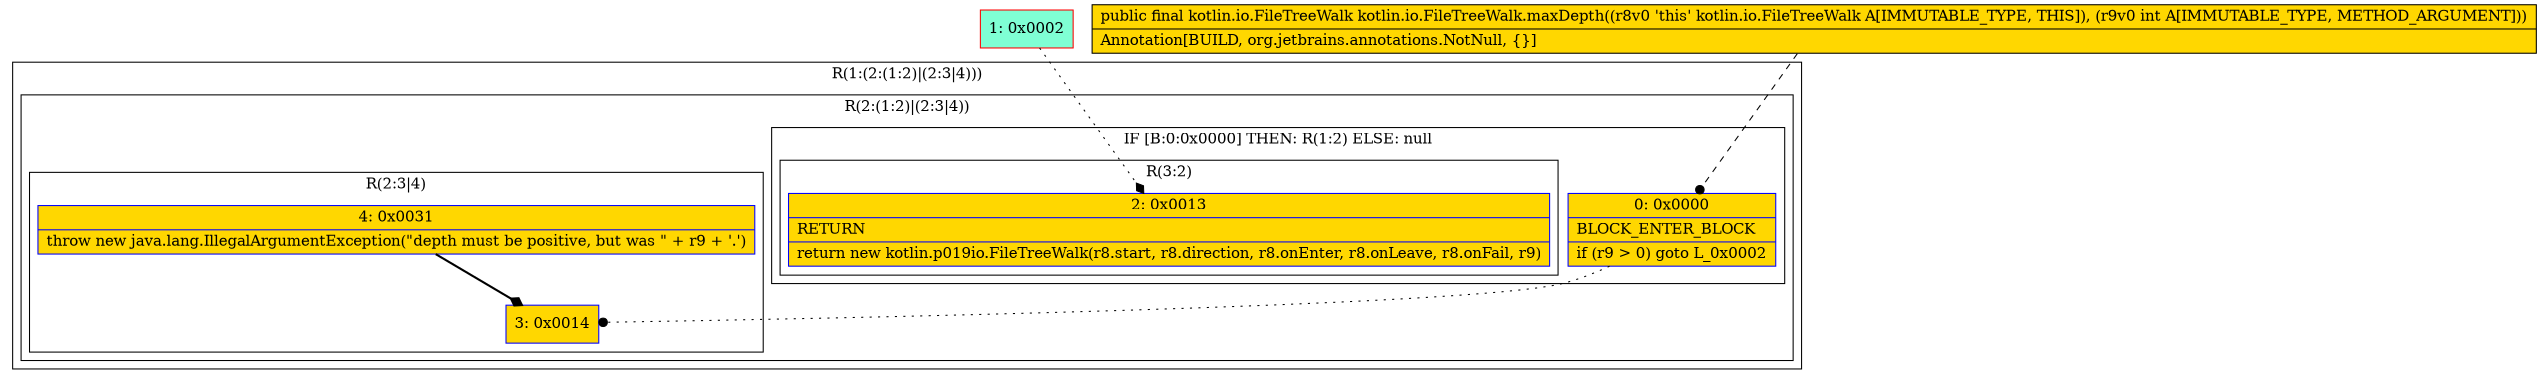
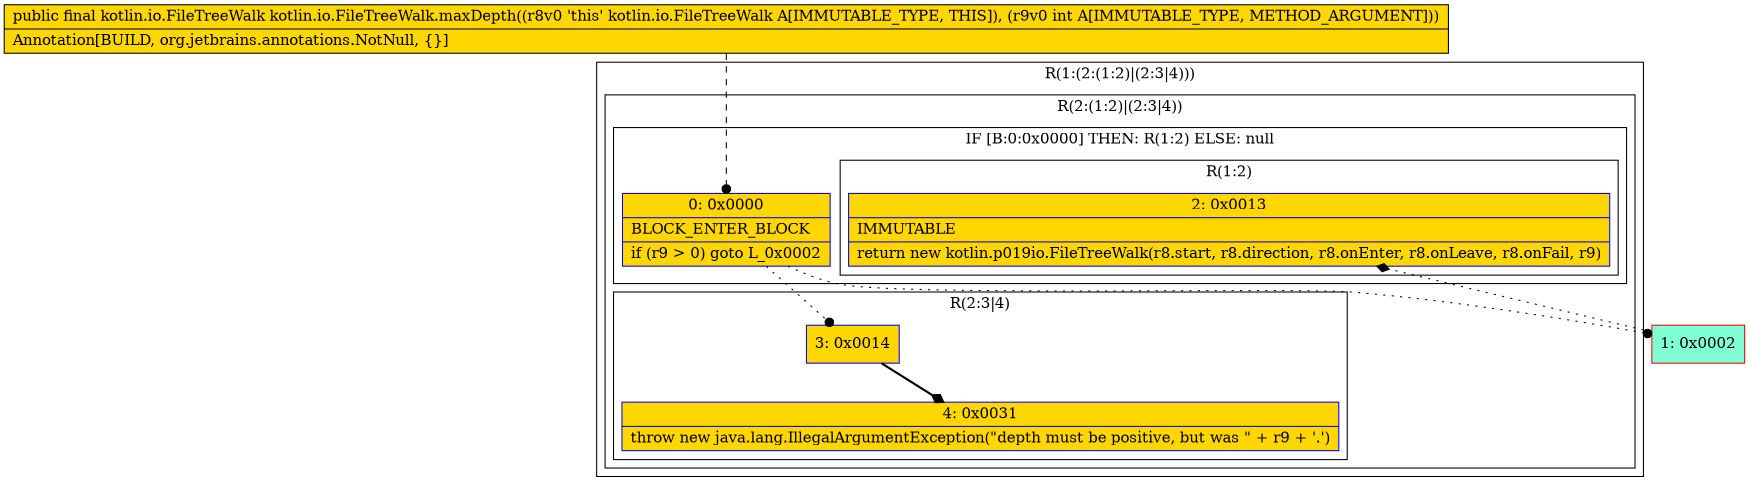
  digraph {
    node [color=blue fillcolor=gold shape=record style=filled]
    edge [arrowhead=dot style=dotted]
-   n1 [label="{2\:\ 0x0013|RETURN\l|return new kotlin.p019io.FileTreeWalk(r8.start, r8.direction, r8.onEnter, r8.onLeave, r8.onFail, r9)\l}"]
+   n1 [label="{2\:\ 0x0013|IMMUTABLE\l|return new kotlin.p019io.FileTreeWalk(r8.start, r8.direction, r8.onEnter, r8.onLeave, r8.onFail, r9)\l}"]
    n2 [label="{0\:\ 0x0000|BLOCK_ENTER_BLOCK\l|if (r9 \> 0) goto L_0x0002\l}"]
    n3 [label="{3\:\ 0x0014}"]
    n4 [label="{4\:\ 0x0031|throw new java.lang.IllegalArgumentException(\"depth must be positive, but was \" + r9 + '.')\l}"]
    n5 [color=red fillcolor=aquamarine label="{1\:\ 0x0002}"]
    n6 [label="{public final kotlin.io.FileTreeWalk kotlin.io.FileTreeWalk.maxDepth((r8v0 'this' kotlin.io.FileTreeWalk A[IMMUTABLE_TYPE, THIS]), (r9v0 int A[IMMUTABLE_TYPE, METHOD_ARGUMENT]))  | Annotation[BUILD, org.jetbrains.annotations.NotNull, \{\}]\l}" color=""]
    subgraph cluster_1 {
      label="R(1:(2:(1:2)|(2:3|4)))"
      subgraph cluster_2 {
        label="R(2:(1:2)|(2:3|4))"
        subgraph cluster_3 {
          label="IF [B:0:0x0000] THEN: R(1:2) ELSE: null"
          n2
          subgraph cluster_4 {
-           label="R(3:2)"
+           label="R(1:2)"
            n1
          }
        }
        subgraph cluster_5 {
          label="R(2:3|4)"
          n3
          n4
        }
      }
    }
    n2 -> n3
-   n4 -> n3 [arrowhead=diamond style=bold]
+   n2 -> n5
+   n3 -> n4 [arrowhead=diamond style=bold]
    n5 -> n1 [arrowhead=diamond]
    n6 -> n2 [style=dashed]
  }
